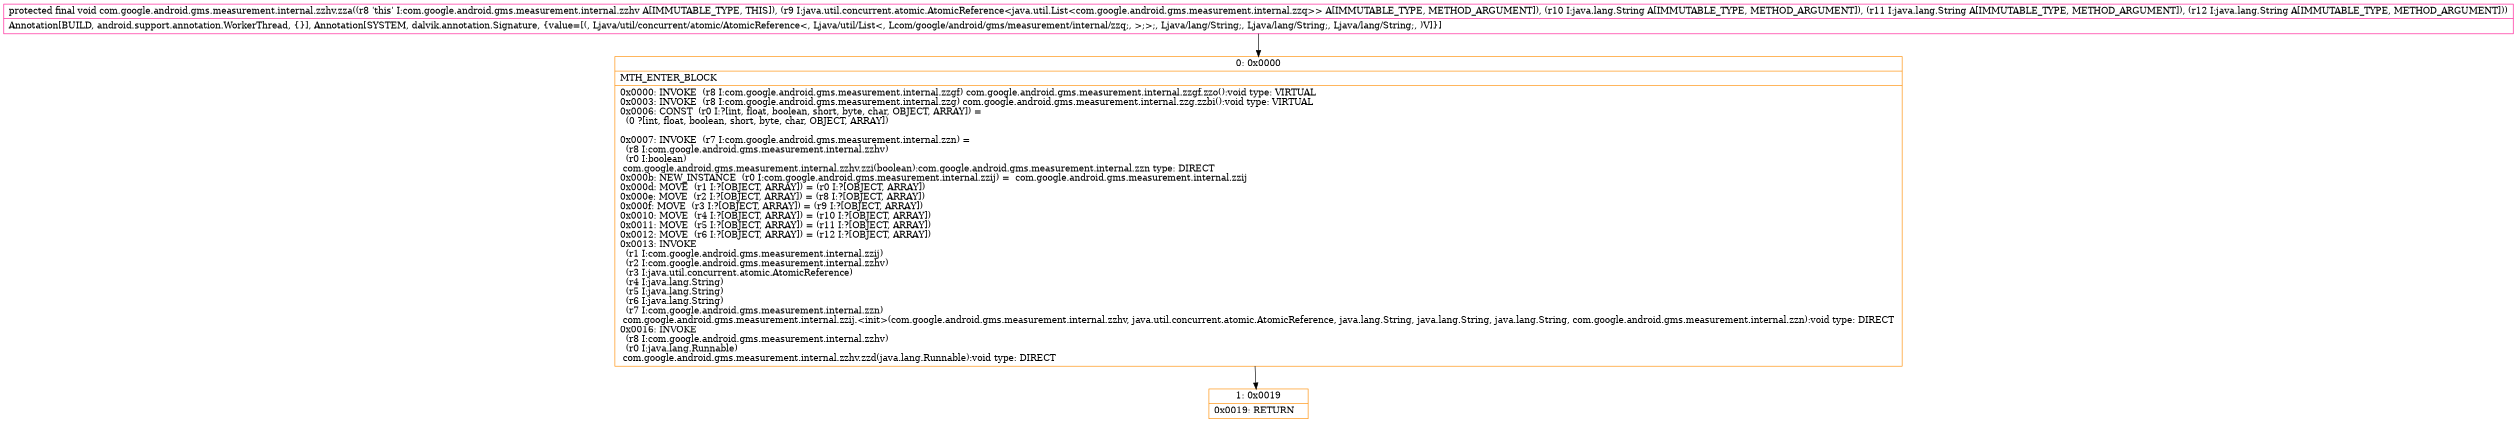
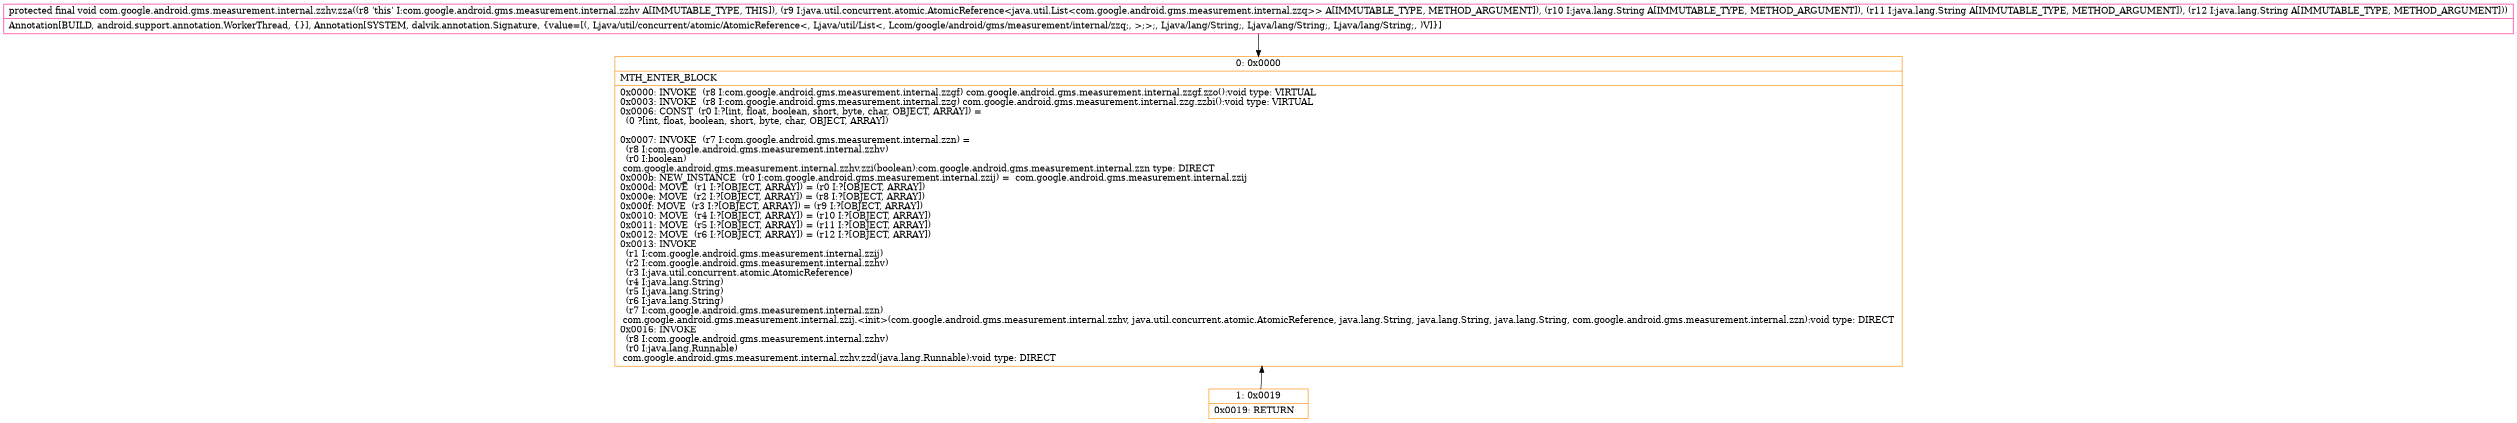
  digraph {
    node [shape=record color=darkorange]
    n1 [label="{0\:\ 0x0000|MTH_ENTER_BLOCK\l|0x0000: INVOKE  (r8 I:com.google.android.gms.measurement.internal.zzgf) com.google.android.gms.measurement.internal.zzgf.zzo():void type: VIRTUAL \l0x0003: INVOKE  (r8 I:com.google.android.gms.measurement.internal.zzg) com.google.android.gms.measurement.internal.zzg.zzbi():void type: VIRTUAL \l0x0006: CONST  (r0 I:?[int, float, boolean, short, byte, char, OBJECT, ARRAY]) = \l  (0 ?[int, float, boolean, short, byte, char, OBJECT, ARRAY])\l \l0x0007: INVOKE  (r7 I:com.google.android.gms.measurement.internal.zzn) = \l  (r8 I:com.google.android.gms.measurement.internal.zzhv)\l  (r0 I:boolean)\l com.google.android.gms.measurement.internal.zzhv.zzi(boolean):com.google.android.gms.measurement.internal.zzn type: DIRECT \l0x000b: NEW_INSTANCE  (r0 I:com.google.android.gms.measurement.internal.zzij) =  com.google.android.gms.measurement.internal.zzij \l0x000d: MOVE  (r1 I:?[OBJECT, ARRAY]) = (r0 I:?[OBJECT, ARRAY]) \l0x000e: MOVE  (r2 I:?[OBJECT, ARRAY]) = (r8 I:?[OBJECT, ARRAY]) \l0x000f: MOVE  (r3 I:?[OBJECT, ARRAY]) = (r9 I:?[OBJECT, ARRAY]) \l0x0010: MOVE  (r4 I:?[OBJECT, ARRAY]) = (r10 I:?[OBJECT, ARRAY]) \l0x0011: MOVE  (r5 I:?[OBJECT, ARRAY]) = (r11 I:?[OBJECT, ARRAY]) \l0x0012: MOVE  (r6 I:?[OBJECT, ARRAY]) = (r12 I:?[OBJECT, ARRAY]) \l0x0013: INVOKE  \l  (r1 I:com.google.android.gms.measurement.internal.zzij)\l  (r2 I:com.google.android.gms.measurement.internal.zzhv)\l  (r3 I:java.util.concurrent.atomic.AtomicReference)\l  (r4 I:java.lang.String)\l  (r5 I:java.lang.String)\l  (r6 I:java.lang.String)\l  (r7 I:com.google.android.gms.measurement.internal.zzn)\l com.google.android.gms.measurement.internal.zzij.\<init\>(com.google.android.gms.measurement.internal.zzhv, java.util.concurrent.atomic.AtomicReference, java.lang.String, java.lang.String, java.lang.String, com.google.android.gms.measurement.internal.zzn):void type: DIRECT \l0x0016: INVOKE  \l  (r8 I:com.google.android.gms.measurement.internal.zzhv)\l  (r0 I:java.lang.Runnable)\l com.google.android.gms.measurement.internal.zzhv.zzd(java.lang.Runnable):void type: DIRECT \l}"]
    n2 [label="{1\:\ 0x0019|0x0019: RETURN   \l}"]
    n3 [label="{protected final void com.google.android.gms.measurement.internal.zzhv.zza((r8 'this' I:com.google.android.gms.measurement.internal.zzhv A[IMMUTABLE_TYPE, THIS]), (r9 I:java.util.concurrent.atomic.AtomicReference\<java.util.List\<com.google.android.gms.measurement.internal.zzq\>\> A[IMMUTABLE_TYPE, METHOD_ARGUMENT]), (r10 I:java.lang.String A[IMMUTABLE_TYPE, METHOD_ARGUMENT]), (r11 I:java.lang.String A[IMMUTABLE_TYPE, METHOD_ARGUMENT]), (r12 I:java.lang.String A[IMMUTABLE_TYPE, METHOD_ARGUMENT]))  | Annotation[BUILD, android.support.annotation.WorkerThread, \{\}], Annotation[SYSTEM, dalvik.annotation.Signature, \{value=[(, Ljava\/util\/concurrent\/atomic\/AtomicReference\<, Ljava\/util\/List\<, Lcom\/google\/android\/gms\/measurement\/internal\/zzq;, \>;\>;, Ljava\/lang\/String;, Ljava\/lang\/String;, Ljava\/lang\/String;, )V]\}]\l}" color=deeppink]
-   n1 -> n2
+   n2 -> n1
    n3 -> n1
  }
